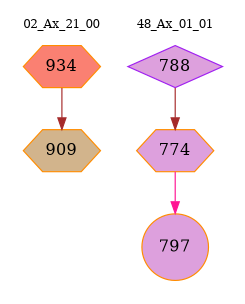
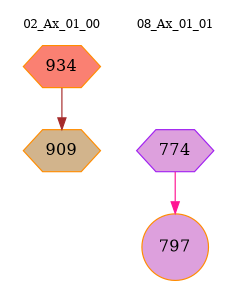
  digraph {
    node [color=darkorange fillcolor=plum shape=hexagon style=filled]
    edge [color=brown]
    n1 [fillcolor=salmon label=934]
    n2 [fillcolor=tan label=909]
-   n3 [color=purple label=788 shape=diamond]
-   n4 [label=774]
+   n4 [color=purple label=774]
    n5 [label=797 shape=circle]
    subgraph cluster_1 {
      color=white
      fontsize=10
-     label="02_Ax_21_00"
+     label="02_Ax_01_00"
      n1
      n2
    }
    subgraph cluster_2 {
      color=white
      fontsize=10
-     label="48_Ax_01_01"
-     n3
+     label="08_Ax_01_01"
      n4
      n5
    }
    n1 -> n2
-   n3 -> n4
    n4 -> n5 [color=deeppink]
  }
